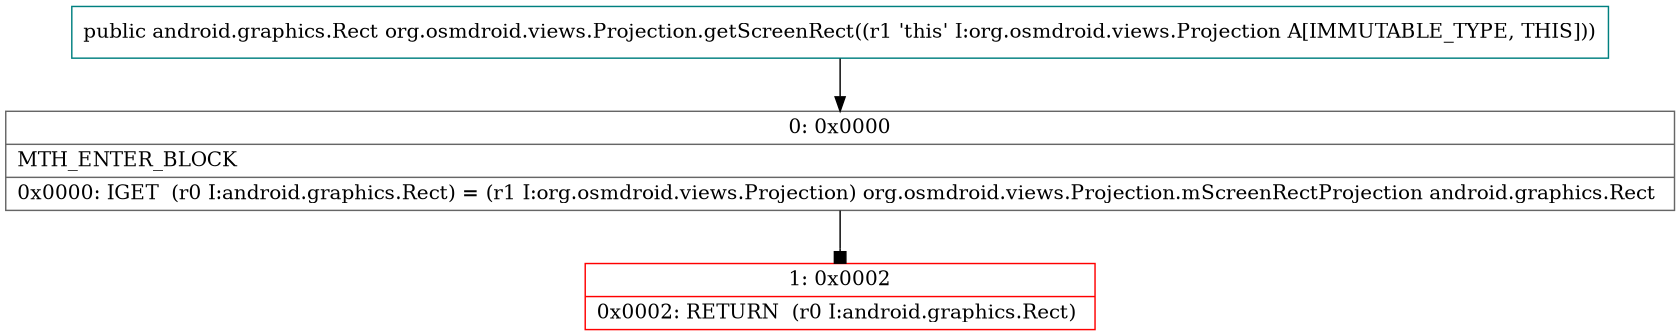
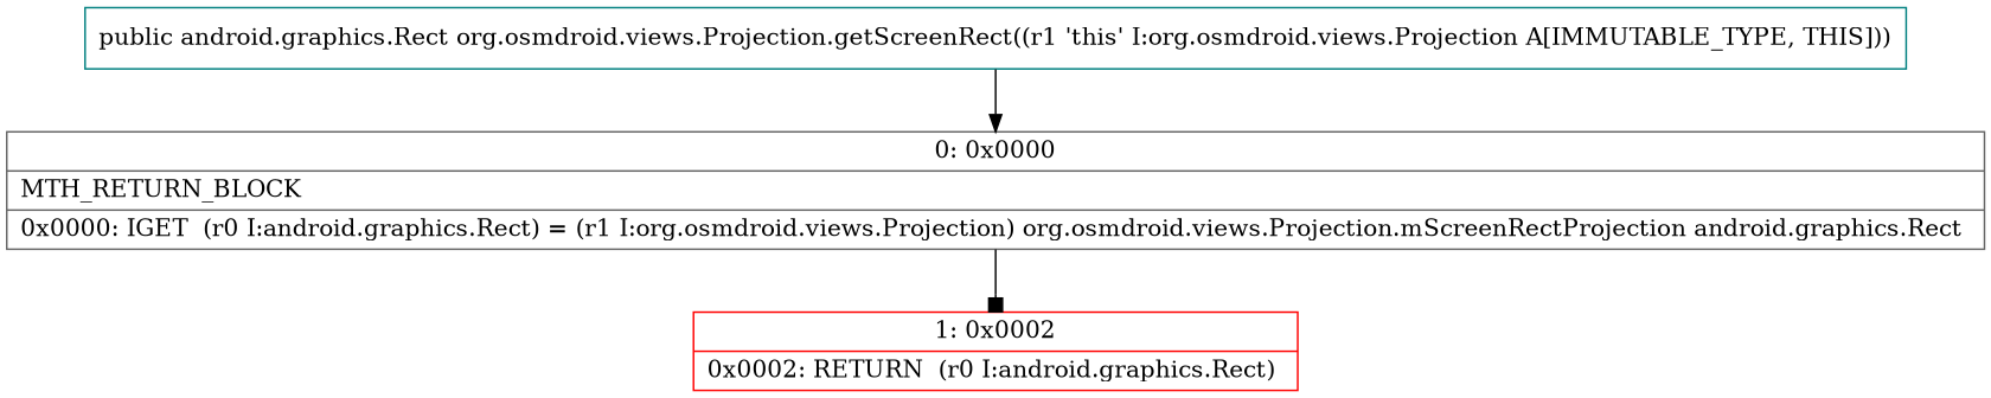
  digraph {
    fontname="DejaVu Serif"
    node [shape=record fontname="DejaVu Serif"]
    edge [fontname="DejaVu Serif"]
-   n1 [label="{0\:\ 0x0000|MTH_ENTER_BLOCK\l|0x0000: IGET  (r0 I:android.graphics.Rect) = (r1 I:org.osmdroid.views.Projection) org.osmdroid.views.Projection.mScreenRectProjection android.graphics.Rect \l}" color=gray40]
+   n1 [label="{0\:\ 0x0000|MTH_RETURN_BLOCK\l|0x0000: IGET  (r0 I:android.graphics.Rect) = (r1 I:org.osmdroid.views.Projection) org.osmdroid.views.Projection.mScreenRectProjection android.graphics.Rect \l}" color=gray40]
    n2 [label="{1\:\ 0x0002|0x0002: RETURN  (r0 I:android.graphics.Rect) \l}" color=red]
    n3 [label="{public android.graphics.Rect org.osmdroid.views.Projection.getScreenRect((r1 'this' I:org.osmdroid.views.Projection A[IMMUTABLE_TYPE, THIS])) }" color=teal]
    n1 -> n2 [arrowhead=box]
    n3 -> n1 [arrowhead=normal]
  }
